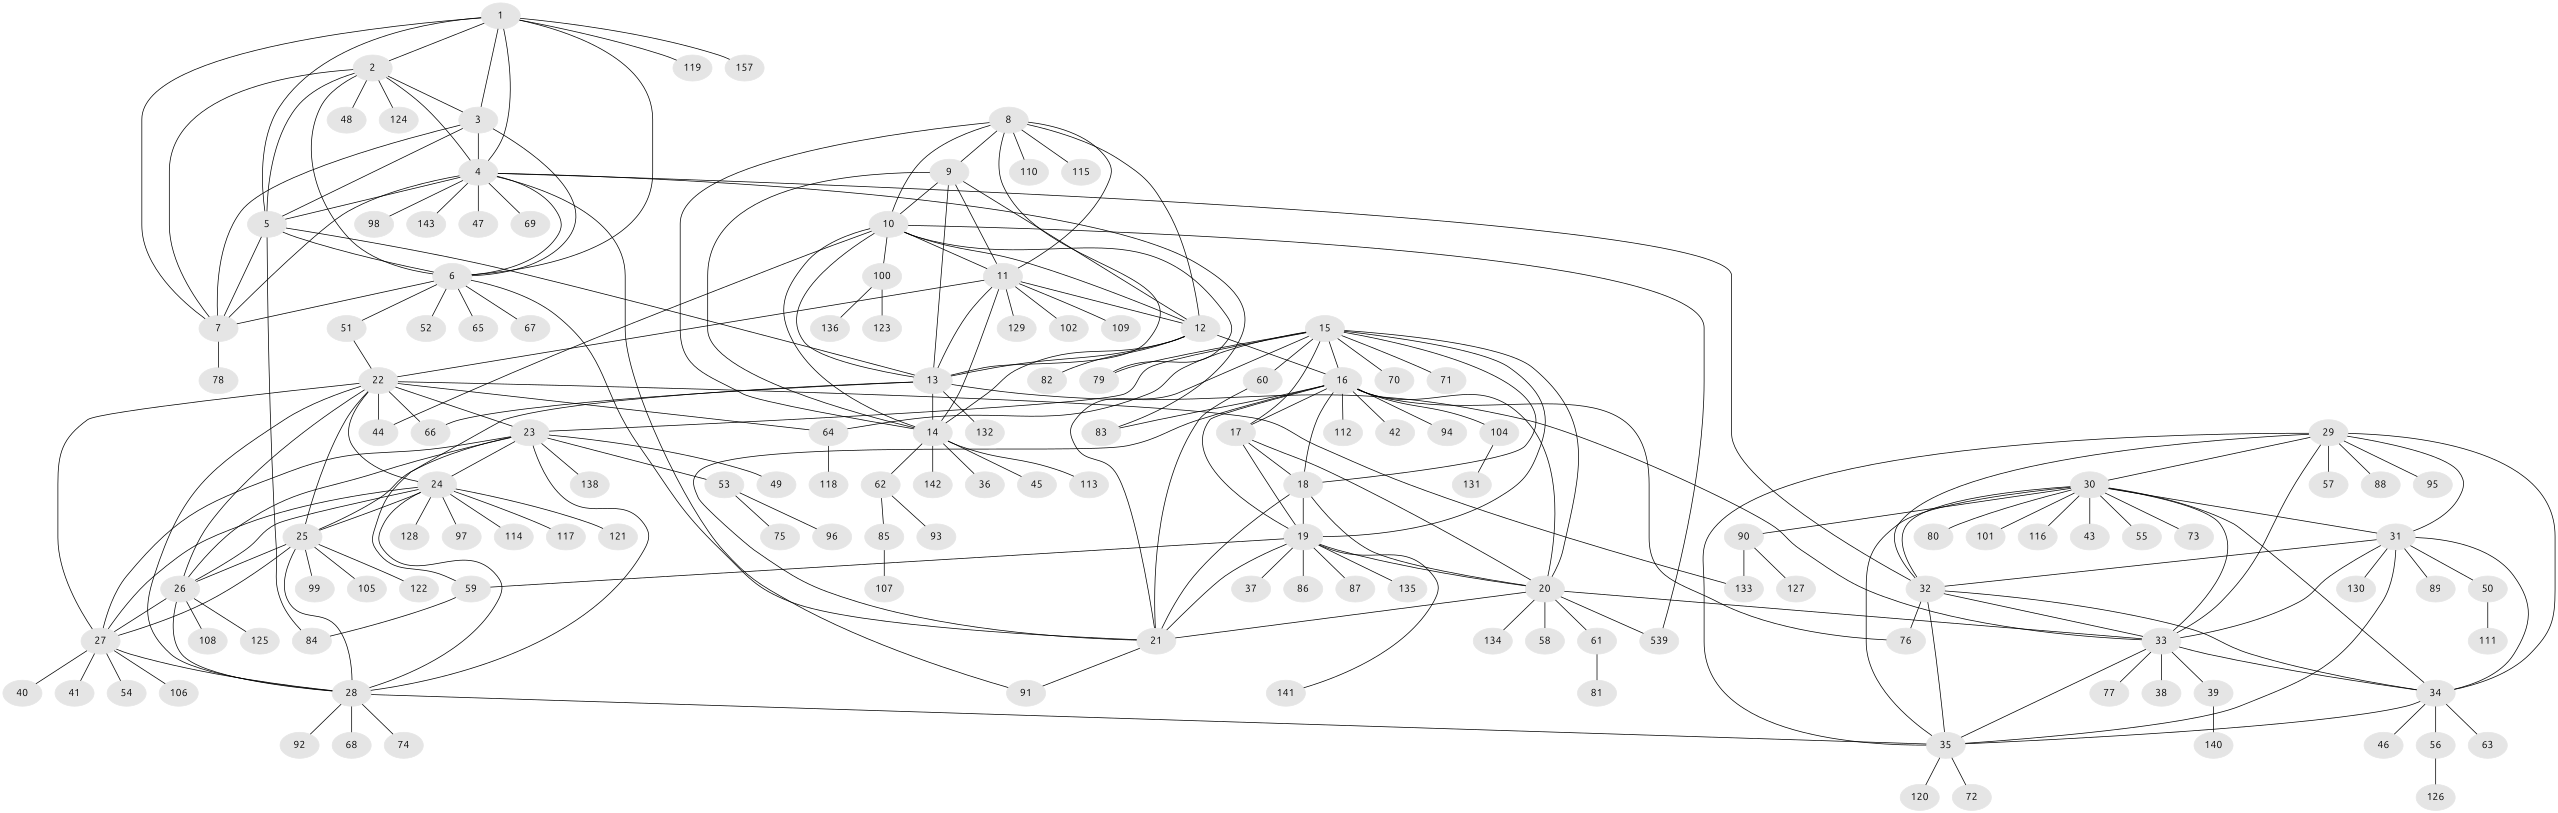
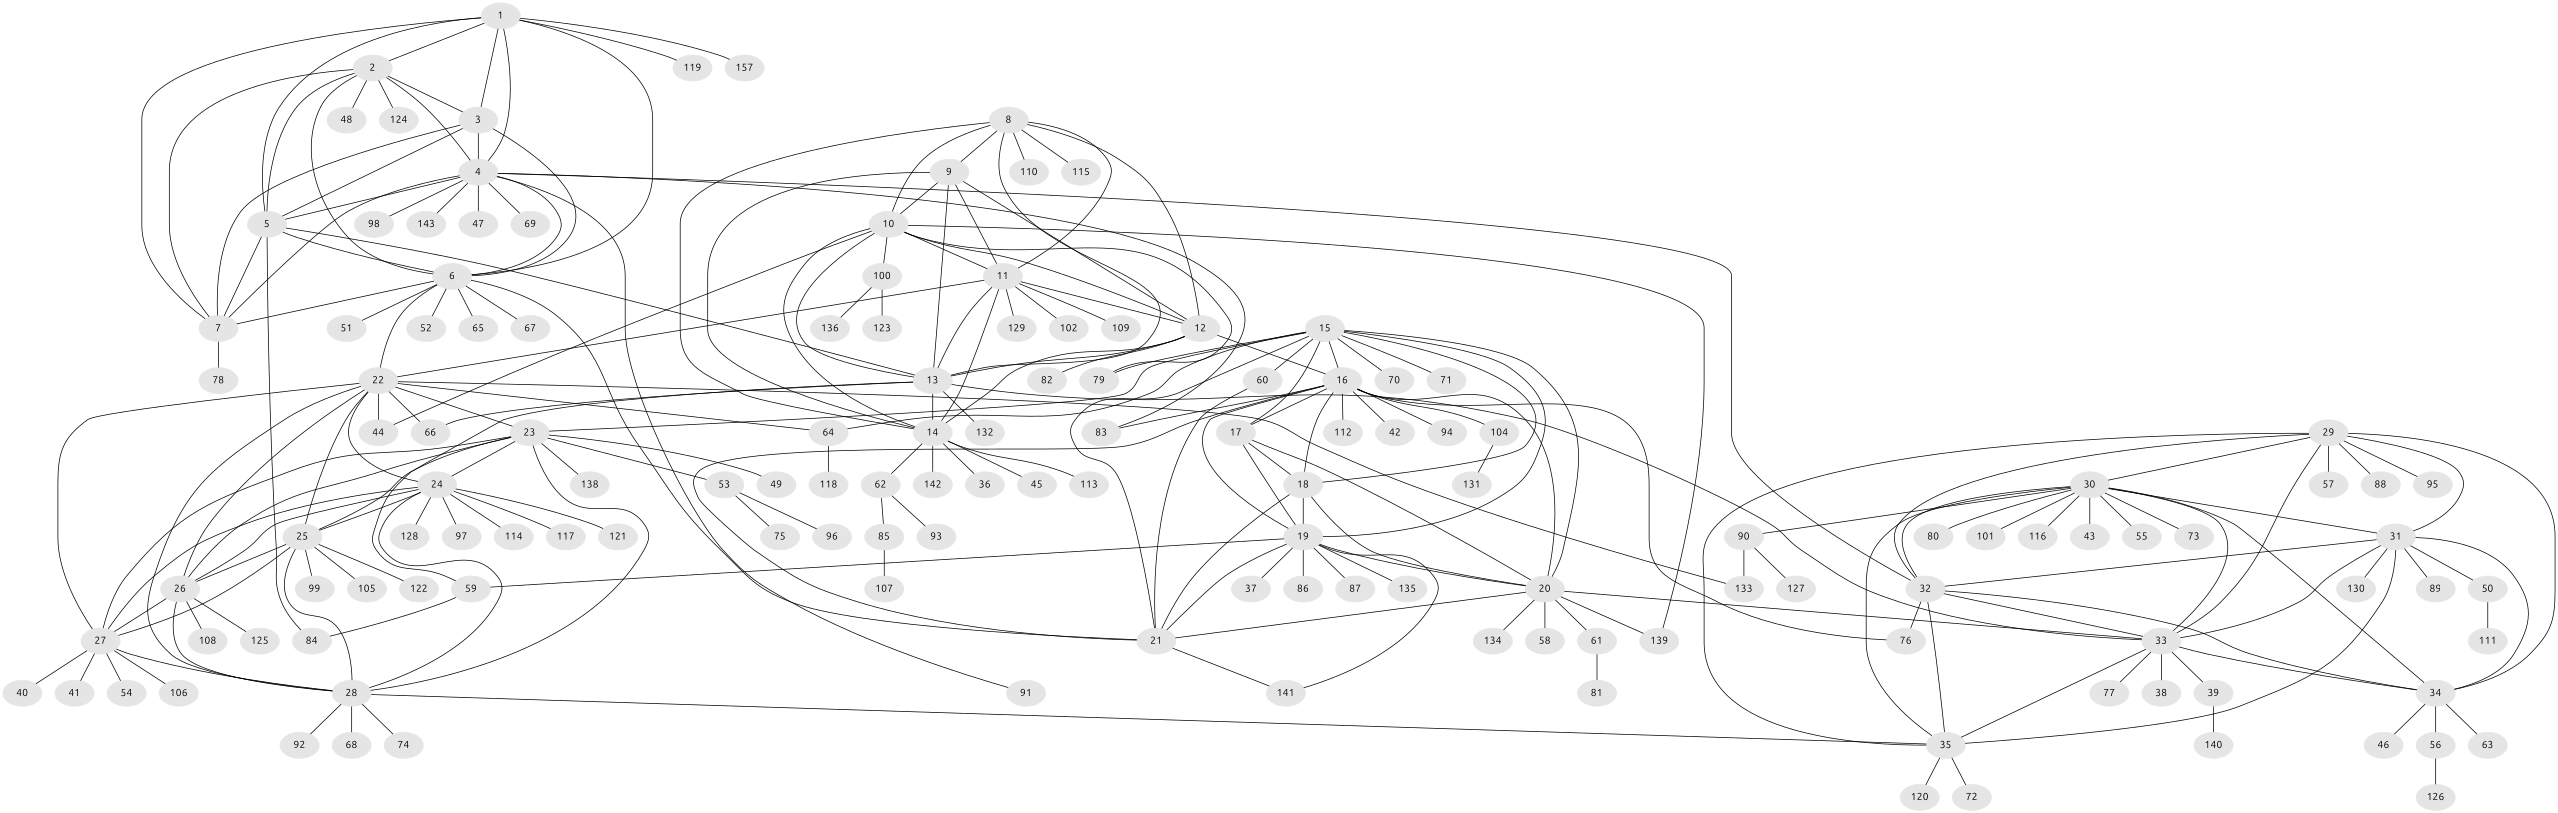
  graph {
    fontname=Ubuntu
    node [color=gray90 fontname=Ubuntu style=filled]
    edge [fontname=Ubuntu]
    1
    2
    3
    4
    5
    6
    7
    119
    n9 [label=157]
    48
    124
    32
    47
    69
    83
    91
    98
    143
    13
    84
    21
    22
    51
    52
    65
    67
    78
    33
    76
    35
    34
    14
    59
    66
    132
    44
    23
    64
    24
    25
    26
    27
    28
    133
    8
    9
    10
    11
    12
    110
    115
    79
    100
-   139 [label=539]
+   139
    102
    109
    129
    16
    82
    36
    45
    62
    113
    142
    123
    136
    17
    18
    19
    20
    42
    94
    104
    112
    38
    39
    77
    85
    93
    15
    60
    70
    71
    37
    86
    87
    135
    141
    58
    61
    134
    49
    53
    138
    118
    131
    81
    97
    114
    117
    121
    128
    99
    105
    122
    108
    125
    40
    41
    54
    106
    68
    74
    92
    75
    96
    72
    120
    29
    30
    31
    57
    88
    95
    43
    55
    73
    80
    90
    101
    116
    50
    89
    130
    46
    56
    63
    127
    111
    140
    126
    107
    1 -- 2
    1 -- 3
    1 -- 4
    1 -- 5
    1 -- 6
    1 -- 7
    1 -- 119
    1 -- n9
    2 -- 3
    2 -- 4
    2 -- 5
    2 -- 6
    2 -- 7
    2 -- 48
    2 -- 124
    3 -- 4
    3 -- 5
    3 -- 6
    3 -- 7
    4 -- 5
    4 -- 6
    4 -- 7
    4 -- 32
    4 -- 47
    4 -- 69
    4 -- 83
    4 -- 91
    4 -- 98
    4 -- 143
    5 -- 6
    5 -- 7
    5 -- 13
    5 -- 84
    6 -- 7
    6 -- 21
-   51 -- 22
+   6 -- 22
    6 -- 51
    6 -- 52
    6 -- 65
    6 -- 67
    7 -- 78
    32 -- 33
    32 -- 76
    32 -- 35
    32 -- 34
    13 -- 33
    13 -- 14
    13 -- 59
    13 -- 66
    13 -- 132
-   21 -- 91
+   21 -- 141
    22 -- 66
    22 -- 44
    22 -- 23
    22 -- 64
    22 -- 24
    22 -- 25
    22 -- 26
    22 -- 27
    22 -- 28
    22 -- 133
    33 -- 35
    33 -- 34
    33 -- 38
    33 -- 39
    33 -- 77
    35 -- 72
    35 -- 120
-   34 -- 35
    34 -- 46
    34 -- 56
    34 -- 63
    14 -- 36
    14 -- 45
    14 -- 62
    14 -- 113
    14 -- 142
    59 -- 84
    23 -- 24
    23 -- 25
    23 -- 26
    23 -- 27
    23 -- 28
    23 -- 49
    23 -- 53
    23 -- 138
    64 -- 118
    24 -- 25
    24 -- 26
    24 -- 27
    24 -- 28
    24 -- 97
    24 -- 114
    24 -- 117
    24 -- 121
    24 -- 128
    25 -- 26
    25 -- 27
    25 -- 28
    25 -- 99
    25 -- 105
    25 -- 122
    26 -- 27
    26 -- 28
    26 -- 108
    26 -- 125
    27 -- 28
    27 -- 40
    27 -- 41
    27 -- 54
    27 -- 106
    28 -- 35
    28 -- 68
    28 -- 74
    28 -- 92
    8 -- 13
    8 -- 14
    8 -- 9
    8 -- 10
    8 -- 11
    8 -- 12
    8 -- 110
    8 -- 115
    9 -- 13
    9 -- 14
    9 -- 10
    9 -- 11
    9 -- 12
    10 -- 13
    10 -- 14
    10 -- 44
    10 -- 11
    10 -- 12
    10 -- 79
    10 -- 100
    10 -- 139
    11 -- 13
    11 -- 22
    11 -- 14
    11 -- 12
    11 -- 102
    11 -- 109
    11 -- 129
    12 -- 13
    12 -- 14
    12 -- 16
    12 -- 82
    100 -- 123
    100 -- 136
    16 -- 83
    16 -- 21
    16 -- 76
    16 -- 17
    16 -- 18
    16 -- 19
    16 -- 20
    16 -- 42
    16 -- 94
    16 -- 104
    16 -- 112
    62 -- 85
    62 -- 93
    17 -- 18
    17 -- 19
    17 -- 20
    18 -- 21
    18 -- 19
    18 -- 20
    19 -- 21
    19 -- 59
    19 -- 20
    19 -- 37
    19 -- 86
    19 -- 87
    19 -- 135
    19 -- 141
    20 -- 21
    20 -- 33
    20 -- 139
    20 -- 58
    20 -- 61
    20 -- 134
    104 -- 131
    39 -- 140
    85 -- 107
    15 -- 21
    15 -- 23
    15 -- 64
    15 -- 79
    15 -- 16
    15 -- 17
    15 -- 18
    15 -- 19
    15 -- 20
    15 -- 60
    15 -- 70
    15 -- 71
    60 -- 21
    61 -- 81
    53 -- 75
    53 -- 96
    29 -- 32
    29 -- 33
    29 -- 35
    29 -- 34
    29 -- 30
    29 -- 31
    29 -- 57
    29 -- 88
    29 -- 95
    30 -- 32
    30 -- 33
    30 -- 35
    30 -- 34
    30 -- 31
    30 -- 43
    30 -- 55
    30 -- 73
    30 -- 80
    30 -- 90
    30 -- 101
    30 -- 116
    31 -- 32
    31 -- 33
    31 -- 35
    31 -- 34
    31 -- 50
    31 -- 89
    31 -- 130
    90 -- 133
    90 -- 127
    50 -- 111
    56 -- 126
  }
